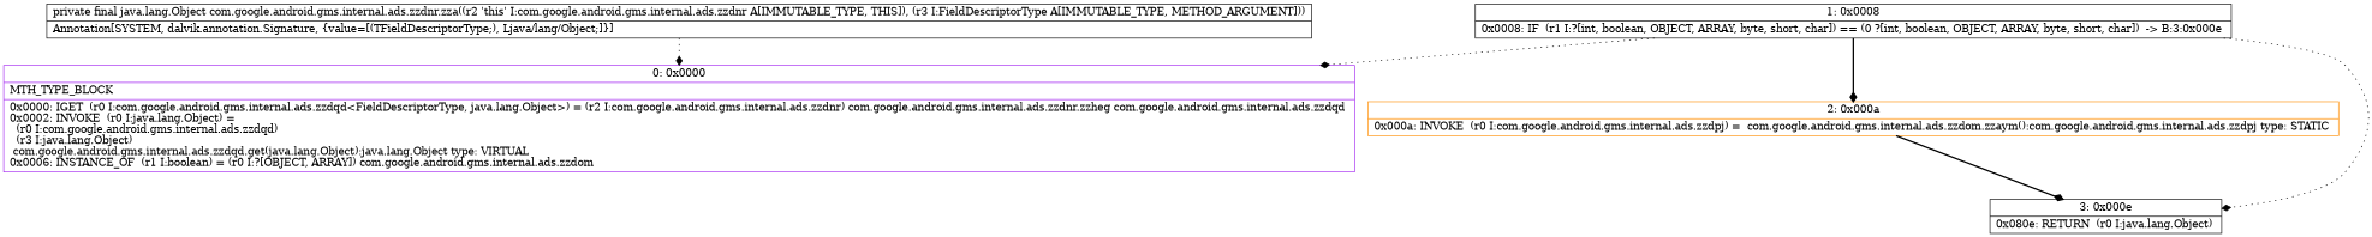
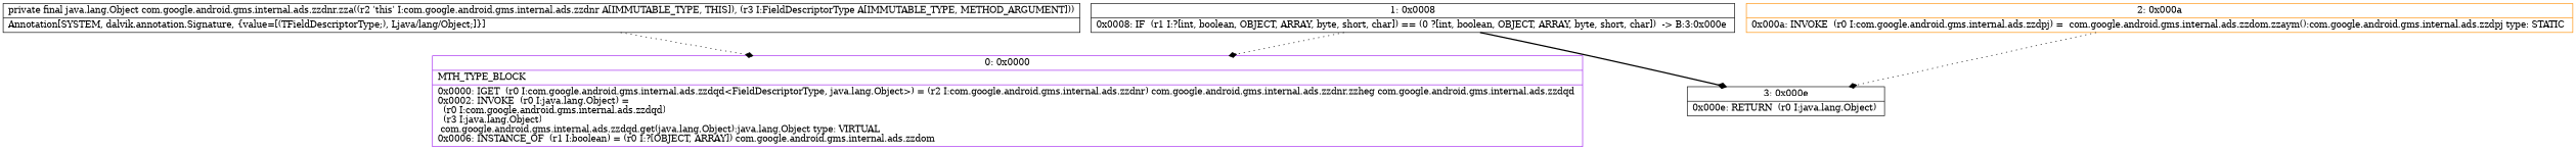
  digraph {
    node [color=black shape=record]
    edge [arrowhead=diamond style=dotted]
    n1 [color=purple label="{0\:\ 0x0000|MTH_TYPE_BLOCK\l|0x0000: IGET  (r0 I:com.google.android.gms.internal.ads.zzdqd\<FieldDescriptorType, java.lang.Object\>) = (r2 I:com.google.android.gms.internal.ads.zzdnr) com.google.android.gms.internal.ads.zzdnr.zzheg com.google.android.gms.internal.ads.zzdqd \l0x0002: INVOKE  (r0 I:java.lang.Object) = \l  (r0 I:com.google.android.gms.internal.ads.zzdqd)\l  (r3 I:java.lang.Object)\l com.google.android.gms.internal.ads.zzdqd.get(java.lang.Object):java.lang.Object type: VIRTUAL \l0x0006: INSTANCE_OF  (r1 I:boolean) = (r0 I:?[OBJECT, ARRAY]) com.google.android.gms.internal.ads.zzdom \l}"]
    n2 [label="{1\:\ 0x0008|0x0008: IF  (r1 I:?[int, boolean, OBJECT, ARRAY, byte, short, char]) == (0 ?[int, boolean, OBJECT, ARRAY, byte, short, char])  \-\> B:3:0x000e \l}"]
    n3 [color=darkorange label="{2\:\ 0x000a|0x000a: INVOKE  (r0 I:com.google.android.gms.internal.ads.zzdpj) =  com.google.android.gms.internal.ads.zzdom.zzaym():com.google.android.gms.internal.ads.zzdpj type: STATIC \l}"]
-   n4 [label="{3\:\ 0x000e|0x080e: RETURN  (r0 I:java.lang.Object) \l}"]
+   n4 [label="{3\:\ 0x000e|0x000e: RETURN  (r0 I:java.lang.Object) \l}"]
    n5 [label="{private final java.lang.Object com.google.android.gms.internal.ads.zzdnr.zza((r2 'this' I:com.google.android.gms.internal.ads.zzdnr A[IMMUTABLE_TYPE, THIS]), (r3 I:FieldDescriptorType A[IMMUTABLE_TYPE, METHOD_ARGUMENT]))  | Annotation[SYSTEM, dalvik.annotation.Signature, \{value=[(TFieldDescriptorType;), Ljava\/lang\/Object;]\}]\l}"]
    n2 -> n1
-   n2 -> n3 [style=bold]
-   n2 -> n4
-   n3 -> n4 [style=bold]
+   n2 -> n4 [style=bold]
+   n3 -> n4
    n5 -> n1
  }
